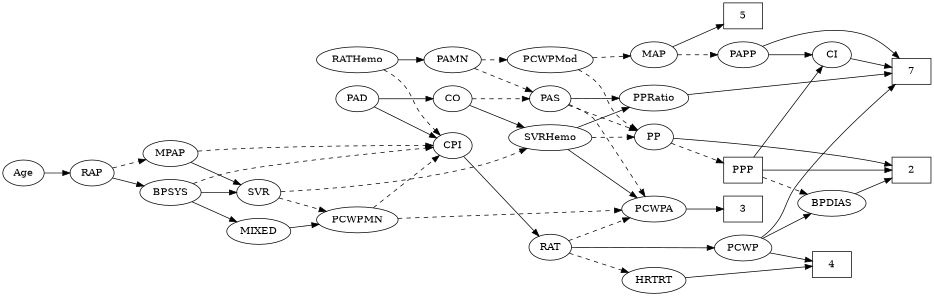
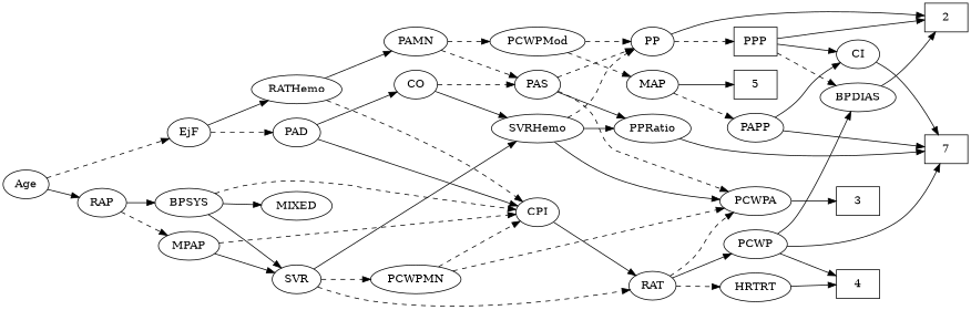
  strict digraph {
    rankdir=LR
    edge [style=solid]
    n1 [height=0.5 label=7 shape=box width=0.75]
    2 [height=0.5 shape=box width=0.75]
    3 [height=0.5 shape=box width=0.75]
    4 [height=0.5 shape=box width=0.75]
    5 [height=0.5 shape=box width=0.75]
    Age [height=0.5 width=0.75]
+   EjF [height=0.5 width=0.75]
    RAP [height=0.5 width=0.77632]
    PAD [height=0.5 width=0.79437]
    RATHemo [height=0.5 width=1.3721]
    MPAP [height=0.5 width=0.97491]
    BPSYS [height=0.5 width=1.0471]
    CPI [height=0.5 width=0.75]
    CO [height=0.5 width=0.75]
    PAMN [height=0.5 width=1.011]
    SVR [height=0.5 width=0.77632]
    MIXED [height=0.5 width=1.1193]
    RAT [height=0.5 width=0.75827]
    SVRHemo [height=0.5 width=1.3902]
    PAS [height=0.5 width=0.75]
    PCWPMod [height=0.5 width=1.4443]
    PCWPMN [height=0.5 width=1.3902]
    PCWPA [height=0.5 width=1.1555]
    PCWP [height=0.5 width=0.97491]
    HRTRT [height=0.5 width=1.1013]
    PP [height=0.5 width=0.75]
    PPRatio [height=0.5 width=1.1013]
    PPP [height=0.5 shape=box width=0.75]
    PAPP [height=0.5 width=0.88464]
    CI [height=0.5 width=0.75]
    BPDIAS [height=0.5 width=1.1735]
    MAP [height=0.5 width=0.84854]
+   Age -> EjF [style=dashed]
    Age -> RAP
+   EjF -> PAD [style=dashed]
+   EjF -> RATHemo
    RAP -> MPAP [style=dashed]
    RAP -> BPSYS
    PAD -> CPI
    PAD -> CO
    RATHemo -> CPI [style=dashed]
    RATHemo -> PAMN
    MPAP -> CPI [style=dashed]
    MPAP -> SVR
    BPSYS -> CPI [style=dashed]
    BPSYS -> SVR
    BPSYS -> MIXED
    CPI -> RAT
    CO -> SVRHemo
    CO -> PAS [style=dashed]
    PAMN -> PAS [style=dashed]
    PAMN -> PCWPMod [style=dashed]
-   SVR -> SVRHemo [style=dashed]
+   SVR -> RAT [style=dashed]
+   SVR -> SVRHemo
    SVR -> PCWPMN [style=dashed]
-   MIXED -> PCWPMN
    RAT -> PCWPA [style=dashed]
    RAT -> PCWP
    RAT -> HRTRT [style=dashed]
    SVRHemo -> PCWPA
    SVRHemo -> PP [style=dashed]
    SVRHemo -> PPRatio
    PAS -> PCWPA [style=dashed]
    PAS -> PP [style=dashed]
    PAS -> PPRatio
    PCWPMod -> PP [style=dashed]
    PCWPMod -> MAP [style=dashed]
    PCWPMN -> CPI [style=dashed]
    PCWPMN -> PCWPA [style=dashed]
    PCWPA -> 3
    PCWP -> n1
    PCWP -> 4
    PCWP -> BPDIAS
    HRTRT -> 4
    PP -> 2
    PP -> PPP [style=dashed]
    PPRatio -> n1
    PPP -> 2
    PPP -> CI
    PPP -> BPDIAS [style=dashed]
    PAPP -> n1
    PAPP -> CI
    CI -> n1
    BPDIAS -> 2
    MAP -> 5
    MAP -> PAPP [style=dashed]
  }
